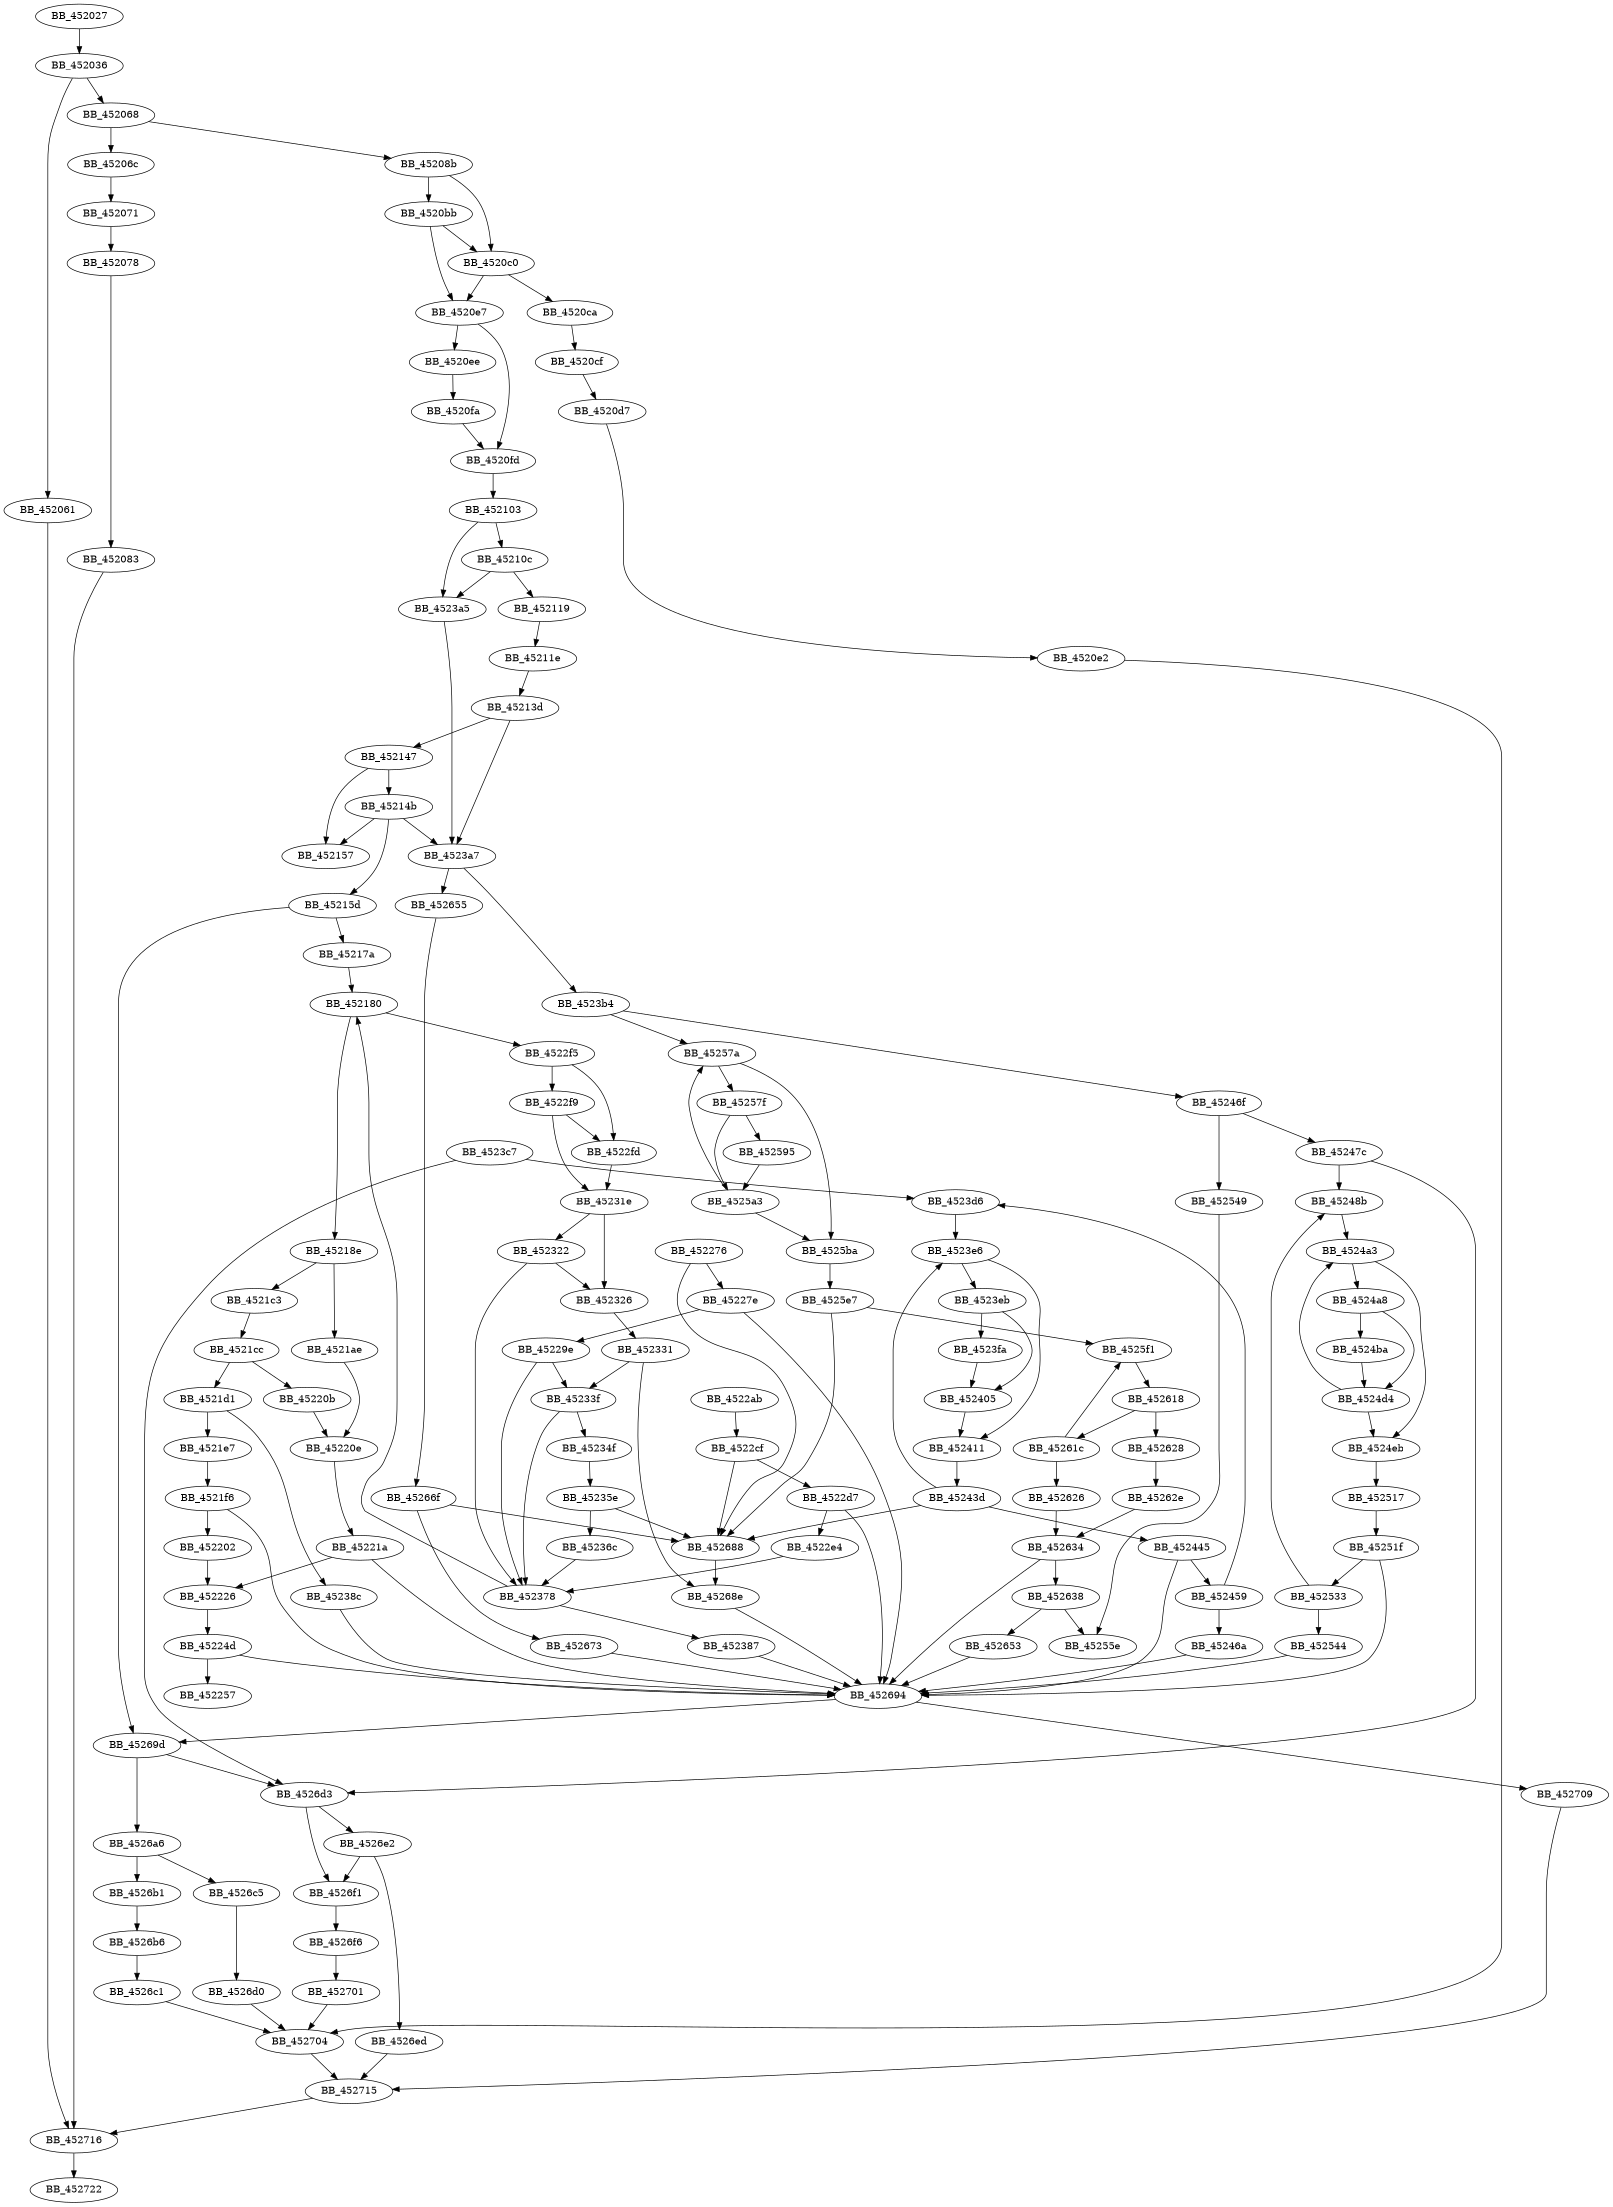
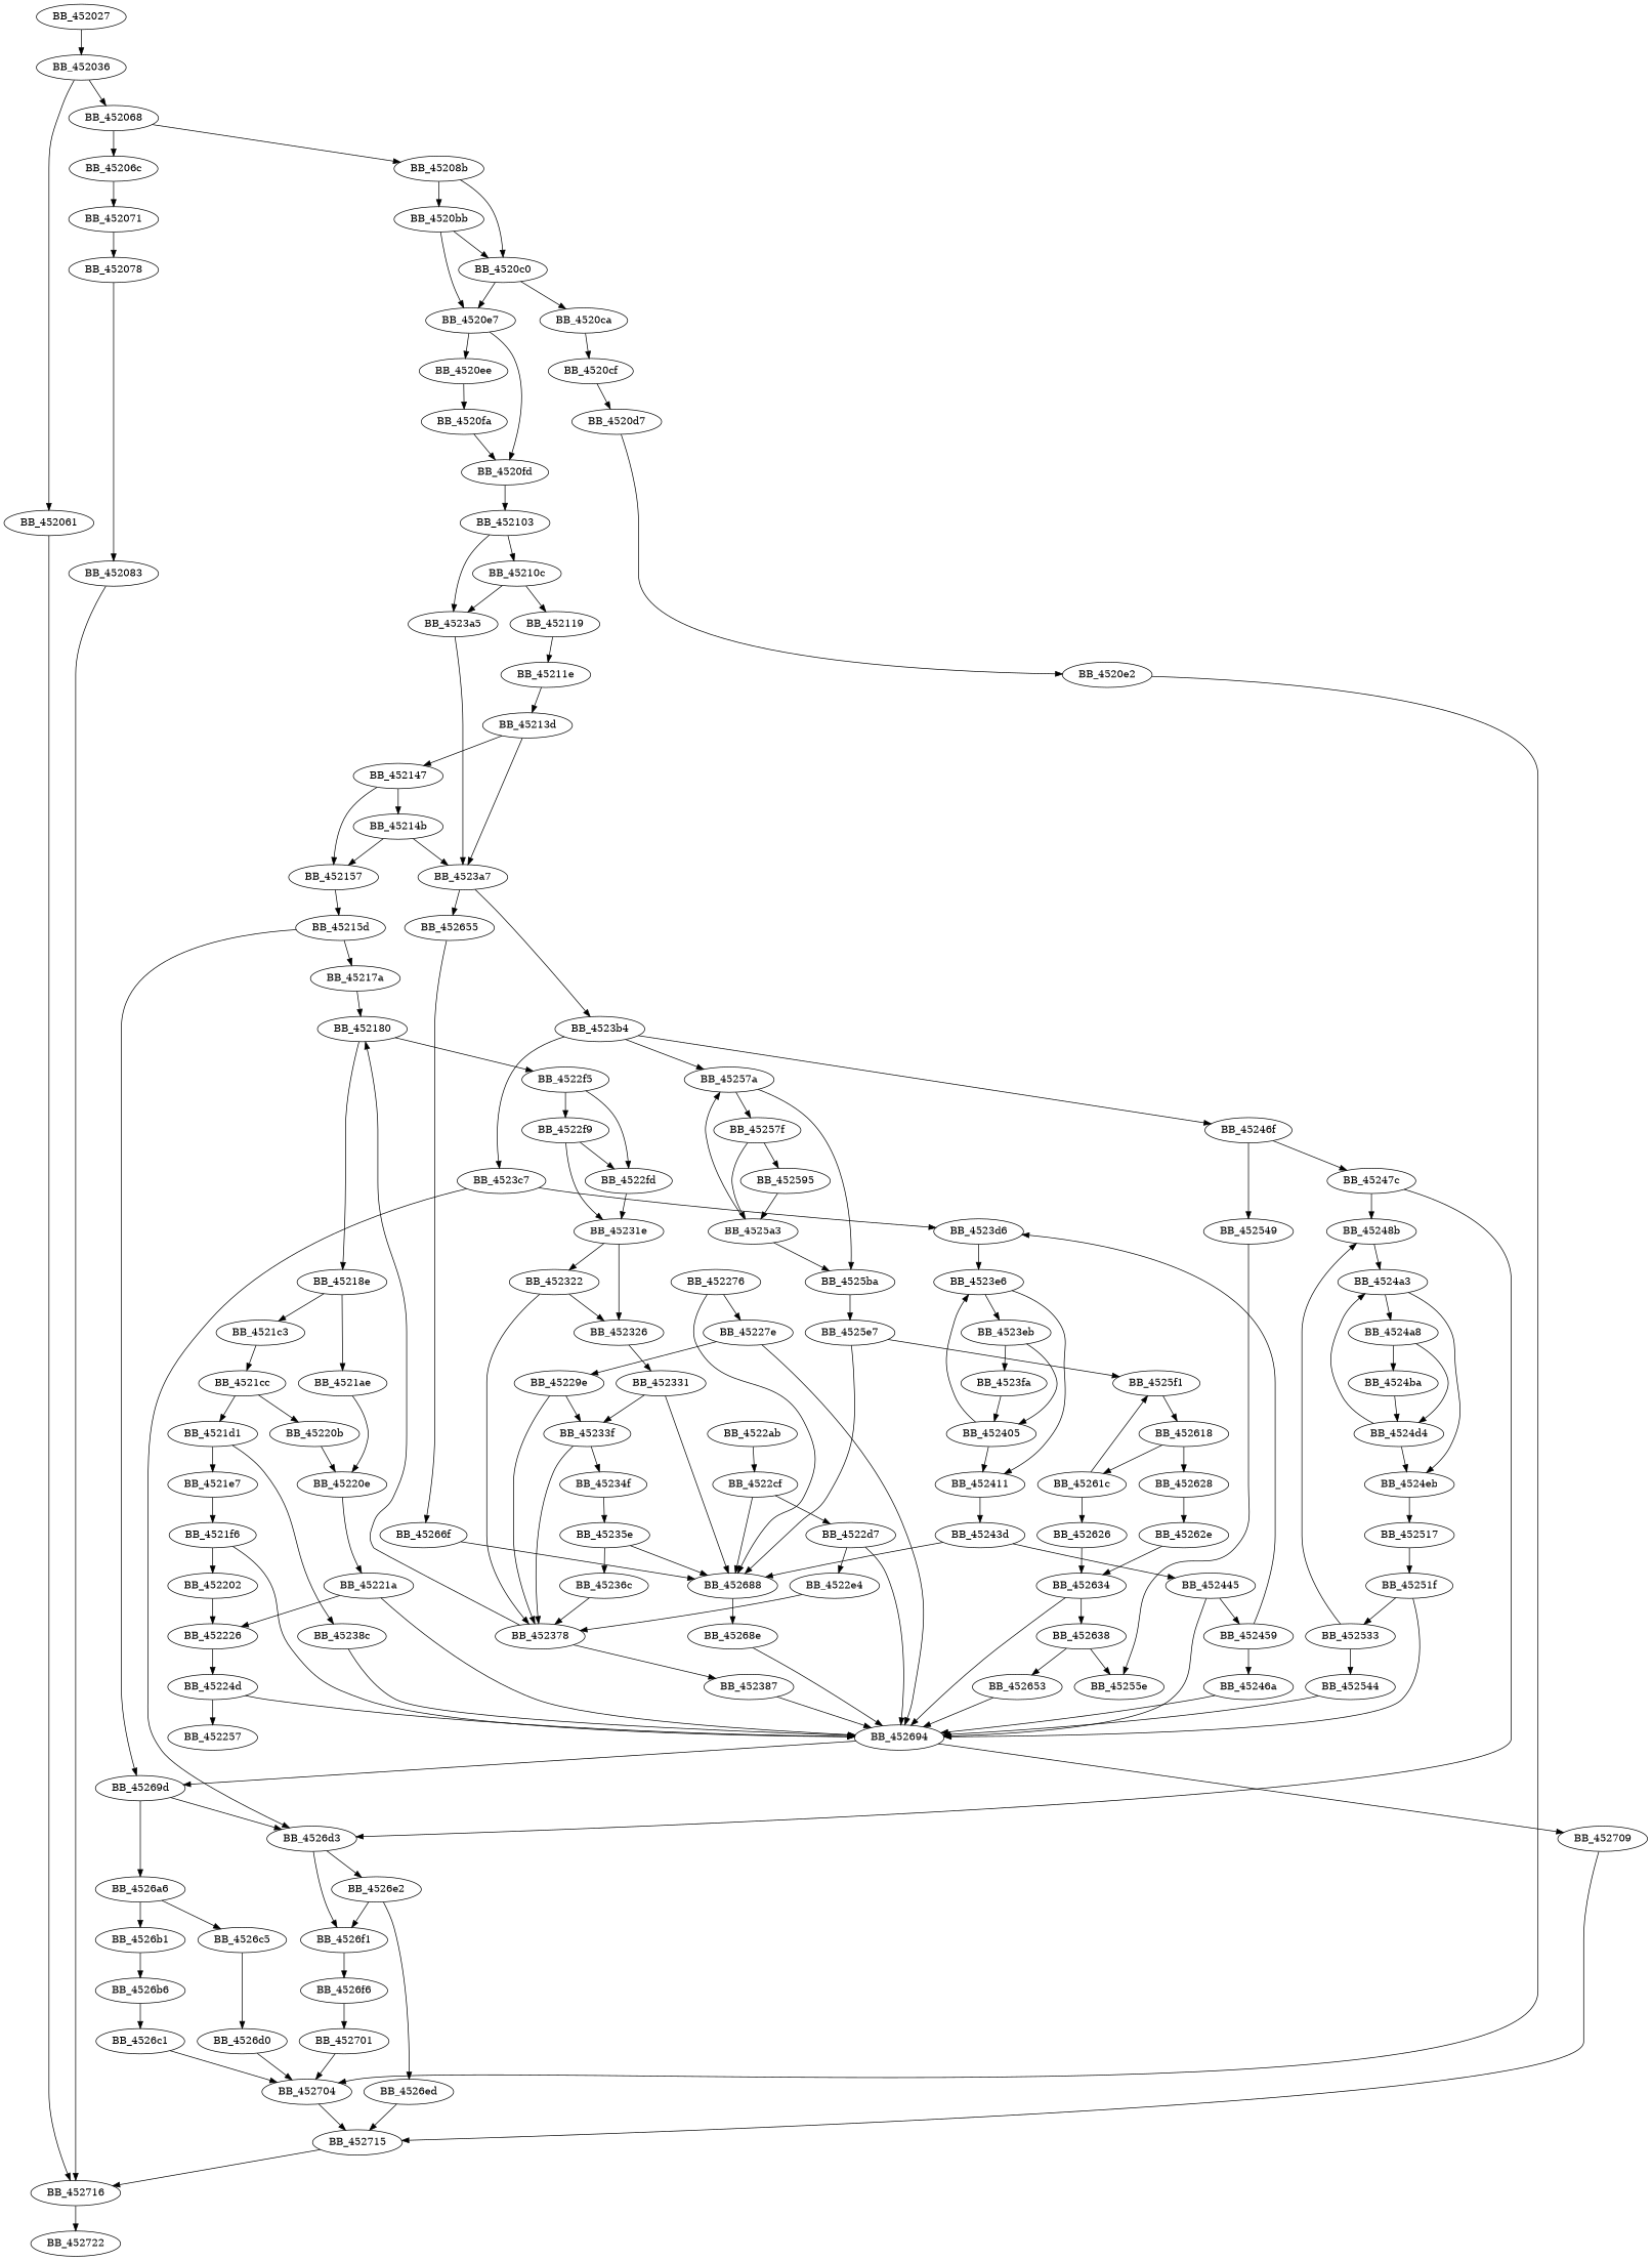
  digraph {
    BB_452027
    BB_452036
    BB_452061
    BB_452068
    BB_452716
    BB_45206c
    BB_45208b
    BB_452722
    BB_452071
    BB_4520bb
    BB_4520c0
    BB_452078
    BB_4520e7
    BB_4520ca
    BB_452083
    BB_4520ee
    BB_4520fd
    BB_4520cf
    BB_4520fa
    BB_452103
    BB_4520d7
    BB_4520e2
    BB_452704
    BB_452715
    BB_45210c
    BB_4523a5
    BB_452119
    BB_4523a7
    BB_45211e
    BB_4523b4
    BB_452655
    BB_45213d
    BB_452147
    BB_45214b
    BB_452157
    BB_45215d
    BB_4523c7
    BB_45246f
    BB_45257a
    BB_45266f
    BB_45217a
    BB_45269d
    BB_452180
    BB_4526d3
    BB_4526a6
    BB_45218e
    BB_4522f5
    BB_4526e2
    BB_4526f1
    BB_4526b1
    BB_4526c5
    BB_4521ae
    BB_4521c3
    BB_4522f9
    BB_4522fd
    BB_45220e
    BB_4521cc
    BB_45231e
    BB_45221a
    BB_4521d1
    BB_45220b
    BB_452694
    BB_452226
    BB_4521e7
    BB_45238c
    BB_4521f6
    BB_452202
    BB_452709
    BB_45224d
    BB_452257
    BB_452276
    BB_45227e
    BB_452688
    BB_45229e
    BB_45268e
    BB_452378
    BB_45233f
    BB_4522ab
    BB_4522cf
    BB_452387
    BB_4522d7
    BB_4522e4
    BB_452322
    BB_452326
    BB_452331
    BB_45234f
    BB_45235e
    BB_45236c
    BB_4523d6
    BB_45247c
    BB_452549
-   BB_452673
    BB_4523e6
    BB_45248b
    BB_45255e
    BB_4523eb
    BB_452411
    BB_4526ed
    BB_4526f6
    BB_4523fa
    BB_452405
    BB_45243d
    BB_452445
    BB_452459
    BB_45246a
    BB_4524a3
    BB_4524a8
    BB_4524eb
    BB_4524ba
    BB_4524d4
    BB_452517
    BB_45251f
    BB_452533
    BB_452544
    BB_45257f
    BB_4525ba
    BB_452595
    BB_4525a3
    BB_4525e7
    BB_4525f1
    BB_452618
    BB_45261c
    BB_452628
    BB_452626
    BB_45262e
    BB_452634
    BB_452638
    BB_452653
    BB_4526b6
    BB_4526d0
    BB_4526c1
    BB_452701
    BB_452027 -> BB_452036
    BB_452036 -> BB_452061
    BB_452036 -> BB_452068
    BB_452061 -> BB_452716
    BB_452068 -> BB_45206c
    BB_452068 -> BB_45208b
    BB_452716 -> BB_452722
    BB_45206c -> BB_452071
    BB_45208b -> BB_4520bb
    BB_45208b -> BB_4520c0
    BB_452071 -> BB_452078
    BB_4520bb -> BB_4520c0
    BB_4520bb -> BB_4520e7
    BB_4520c0 -> BB_4520e7
    BB_4520c0 -> BB_4520ca
    BB_452078 -> BB_452083
    BB_4520e7 -> BB_4520ee
    BB_4520e7 -> BB_4520fd
    BB_4520ca -> BB_4520cf
    BB_452083 -> BB_452716
    BB_4520ee -> BB_4520fa
    BB_4520fd -> BB_452103
    BB_4520cf -> BB_4520d7
    BB_4520fa -> BB_4520fd
    BB_452103 -> BB_45210c
    BB_452103 -> BB_4523a5
    BB_4520d7 -> BB_4520e2
    BB_4520e2 -> BB_452704
    BB_452704 -> BB_452715
    BB_452715 -> BB_452716
    BB_45210c -> BB_4523a5
    BB_45210c -> BB_452119
    BB_4523a5 -> BB_4523a7
    BB_452119 -> BB_45211e
    BB_4523a7 -> BB_4523b4
    BB_4523a7 -> BB_452655
    BB_45211e -> BB_45213d
+   BB_4523b4 -> BB_4523c7
    BB_4523b4 -> BB_45246f
    BB_4523b4 -> BB_45257a
    BB_452655 -> BB_45266f
    BB_45213d -> BB_4523a7
    BB_45213d -> BB_452147
    BB_452147 -> BB_45214b
    BB_452147 -> BB_452157
    BB_45214b -> BB_4523a7
    BB_45214b -> BB_452157
-   BB_45214b -> BB_45215d
+   BB_452157 -> BB_45215d
    BB_45215d -> BB_45217a
    BB_45215d -> BB_45269d
    BB_4523c7 -> BB_4526d3
    BB_4523c7 -> BB_4523d6
    BB_45246f -> BB_45247c
    BB_45246f -> BB_452549
    BB_45257a -> BB_45257f
    BB_45257a -> BB_4525ba
    BB_45266f -> BB_452688
-   BB_45266f -> BB_452673
    BB_45217a -> BB_452180
    BB_45269d -> BB_4526d3
    BB_45269d -> BB_4526a6
    BB_452180 -> BB_45218e
    BB_452180 -> BB_4522f5
    BB_4526d3 -> BB_4526e2
    BB_4526d3 -> BB_4526f1
    BB_4526a6 -> BB_4526b1
    BB_4526a6 -> BB_4526c5
    BB_45218e -> BB_4521ae
    BB_45218e -> BB_4521c3
    BB_4522f5 -> BB_4522f9
    BB_4522f5 -> BB_4522fd
    BB_4526e2 -> BB_4526f1
    BB_4526e2 -> BB_4526ed
    BB_4526f1 -> BB_4526f6
    BB_4526b1 -> BB_4526b6
    BB_4526c5 -> BB_4526d0
    BB_4521ae -> BB_45220e
    BB_4521c3 -> BB_4521cc
    BB_4522f9 -> BB_4522fd
    BB_4522f9 -> BB_45231e
    BB_4522fd -> BB_45231e
    BB_45220e -> BB_45221a
    BB_4521cc -> BB_4521d1
    BB_4521cc -> BB_45220b
    BB_45231e -> BB_452322
    BB_45231e -> BB_452326
    BB_45221a -> BB_452694
    BB_45221a -> BB_452226
    BB_4521d1 -> BB_4521e7
    BB_4521d1 -> BB_45238c
    BB_45220b -> BB_45220e
    BB_452694 -> BB_45269d
    BB_452694 -> BB_452709
    BB_452226 -> BB_45224d
    BB_4521e7 -> BB_4521f6
    BB_45238c -> BB_452694
    BB_4521f6 -> BB_452694
    BB_4521f6 -> BB_452202
    BB_452202 -> BB_452226
    BB_452709 -> BB_452715
    BB_45224d -> BB_452694
    BB_45224d -> BB_452257
    BB_452276 -> BB_45227e
    BB_452276 -> BB_452688
    BB_45227e -> BB_452694
    BB_45227e -> BB_45229e
    BB_452688 -> BB_45268e
    BB_45229e -> BB_452378
    BB_45229e -> BB_45233f
    BB_45268e -> BB_452694
    BB_452378 -> BB_452180
    BB_452378 -> BB_452387
    BB_45233f -> BB_452378
    BB_45233f -> BB_45234f
    BB_4522ab -> BB_4522cf
    BB_4522cf -> BB_452688
    BB_4522cf -> BB_4522d7
    BB_452387 -> BB_452694
    BB_4522d7 -> BB_452694
    BB_4522d7 -> BB_4522e4
    BB_4522e4 -> BB_452378
    BB_452322 -> BB_452378
    BB_452322 -> BB_452326
    BB_452326 -> BB_452331
-   BB_452331 -> BB_45268e
+   BB_452331 -> BB_452688
    BB_452331 -> BB_45233f
    BB_45234f -> BB_45235e
    BB_45235e -> BB_452688
    BB_45235e -> BB_45236c
    BB_45236c -> BB_452378
    BB_4523d6 -> BB_4523e6
    BB_45247c -> BB_4526d3
    BB_45247c -> BB_45248b
    BB_452549 -> BB_45255e
-   BB_452673 -> BB_452694
    BB_4523e6 -> BB_4523eb
    BB_4523e6 -> BB_452411
    BB_45248b -> BB_4524a3
    BB_4523eb -> BB_4523fa
    BB_4523eb -> BB_452405
    BB_452411 -> BB_45243d
    BB_4526ed -> BB_452715
    BB_4526f6 -> BB_452701
    BB_4523fa -> BB_452405
-   BB_45243d -> BB_4523e6
+   BB_452405 -> BB_4523e6
    BB_452405 -> BB_452411
    BB_45243d -> BB_452688
    BB_45243d -> BB_452445
    BB_452445 -> BB_452694
    BB_452445 -> BB_452459
    BB_452459 -> BB_4523d6
    BB_452459 -> BB_45246a
    BB_45246a -> BB_452694
    BB_4524a3 -> BB_4524a8
    BB_4524a3 -> BB_4524eb
    BB_4524a8 -> BB_4524ba
    BB_4524a8 -> BB_4524d4
    BB_4524eb -> BB_452517
    BB_4524ba -> BB_4524d4
    BB_4524d4 -> BB_4524a3
    BB_4524d4 -> BB_4524eb
    BB_452517 -> BB_45251f
    BB_45251f -> BB_452694
    BB_45251f -> BB_452533
    BB_452533 -> BB_45248b
    BB_452533 -> BB_452544
    BB_452544 -> BB_452694
    BB_45257f -> BB_452595
    BB_45257f -> BB_4525a3
    BB_4525ba -> BB_4525e7
    BB_452595 -> BB_4525a3
    BB_4525a3 -> BB_45257a
    BB_4525a3 -> BB_4525ba
    BB_4525e7 -> BB_452688
    BB_4525e7 -> BB_4525f1
    BB_4525f1 -> BB_452618
    BB_452618 -> BB_45261c
    BB_452618 -> BB_452628
    BB_45261c -> BB_4525f1
    BB_45261c -> BB_452626
    BB_452628 -> BB_45262e
    BB_452626 -> BB_452634
    BB_45262e -> BB_452634
    BB_452634 -> BB_452694
    BB_452634 -> BB_452638
    BB_452638 -> BB_45255e
    BB_452638 -> BB_452653
    BB_452653 -> BB_452694
    BB_4526b6 -> BB_4526c1
    BB_4526d0 -> BB_452704
    BB_4526c1 -> BB_452704
    BB_452701 -> BB_452704
  }
